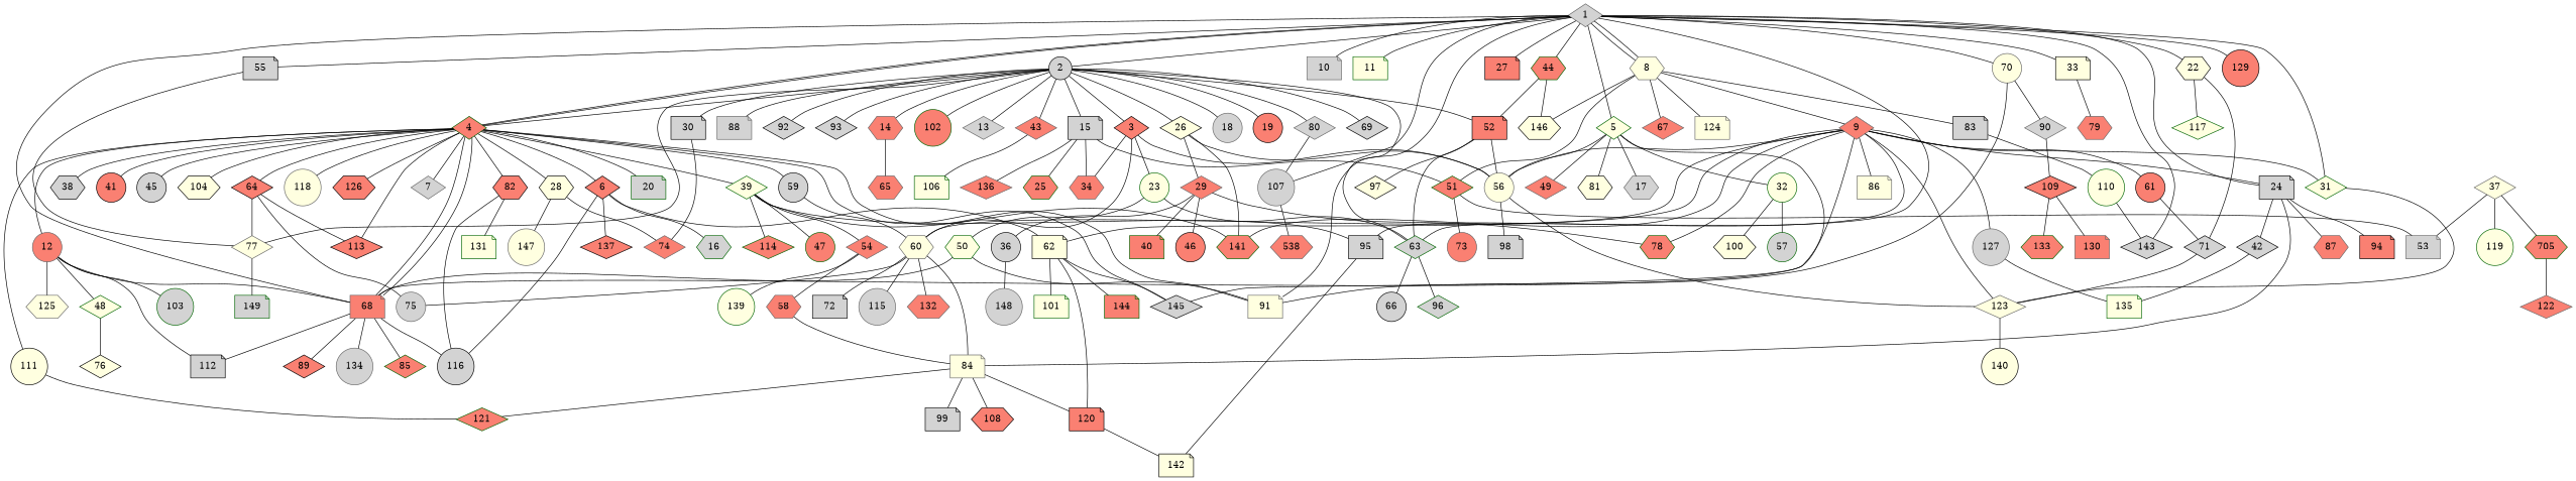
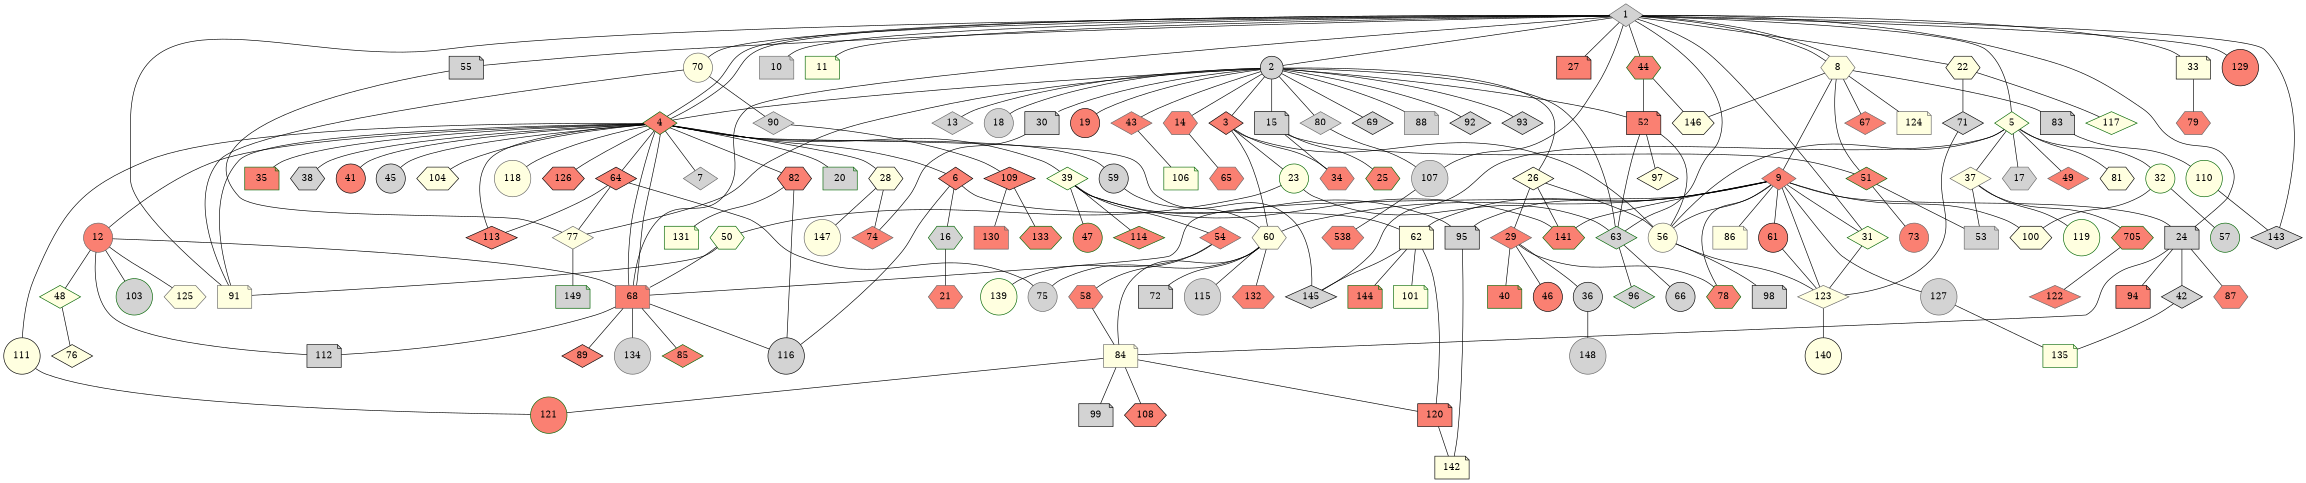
  graph {
    node [color=black fillcolor=salmon shape=diamond style=filled]
    1 [color=gray40 fillcolor=lightgrey]
    2 [fillcolor=lightgrey shape=circle]
    4 [color=darkgreen]
    5 [color=darkgreen fillcolor=lightyellow]
    8 [color=gray40 fillcolor=lightyellow shape=hexagon]
    10 [color=gray40 fillcolor=lightgrey shape=note]
    11 [color=darkgreen fillcolor=lightyellow shape=note]
    22 [fillcolor=lightyellow shape=hexagon]
    24 [fillcolor=lightgrey shape=note]
    27 [shape=note]
    31 [color=darkgreen fillcolor=lightyellow]
    33 [fillcolor=lightyellow shape=note]
    44 [color=darkgreen shape=hexagon]
    55 [fillcolor=lightgrey shape=note]
    63 [color=darkgreen fillcolor=lightgrey]
    68 [color=gray40 shape=note]
    70 [color=gray40 fillcolor=lightyellow shape=circle]
    91 [color=gray40 fillcolor=lightyellow shape=note]
    107 [color=gray40 fillcolor=lightgrey shape=circle]
    129 [shape=circle]
    143 [fillcolor=lightgrey]
    3
    13 [color=gray40 fillcolor=lightgrey]
    14 [color=gray40 shape=hexagon]
    15 [fillcolor=lightgrey shape=note]
    18 [color=gray40 fillcolor=lightgrey shape=circle]
    19 [shape=circle]
    26 [fillcolor=lightyellow]
    30 [fillcolor=lightgrey shape=note]
    43 [color=gray40]
    52 [shape=note]
    69 [fillcolor=lightgrey]
    77 [color=gray40 fillcolor=lightyellow]
    80 [color=gray40 fillcolor=lightgrey]
    88 [color=gray40 fillcolor=lightgrey shape=note]
    92 [fillcolor=lightgrey]
    93 [fillcolor=lightgrey]
-   102 [color=darkgreen shape=circle]
    6
    7 [color=gray40 fillcolor=lightgrey]
    12 [color=gray40 shape=circle]
    20 [color=darkgreen fillcolor=lightgrey shape=note]
    28 [fillcolor=lightyellow shape=hexagon]
+   35 [color=darkgreen shape=note]
    38 [fillcolor=lightgrey shape=hexagon]
    39 [color=darkgreen fillcolor=lightyellow]
    41 [shape=circle]
    45 [fillcolor=lightgrey shape=circle]
    59 [fillcolor=lightgrey shape=circle]
    64
    82 [shape=hexagon]
    104 [fillcolor=lightyellow shape=hexagon]
    111 [fillcolor=lightyellow shape=circle]
    113
    118 [color=gray40 fillcolor=lightyellow shape=circle]
    126 [shape=hexagon]
    145 [fillcolor=lightgrey]
    56 [color=gray40 fillcolor=lightyellow shape=circle]
    17 [color=gray40 fillcolor=lightgrey shape=hexagon]
    32 [color=darkgreen fillcolor=lightyellow shape=circle]
    37 [color=gray40 fillcolor=lightyellow]
    49 [color=gray40]
    81 [fillcolor=lightyellow shape=hexagon]
    146 [fillcolor=lightyellow shape=hexagon]
    9 [color=gray40]
    51 [color=darkgreen]
    67 [color=gray40]
    83 [fillcolor=lightgrey shape=note]
    124 [color=gray40 fillcolor=lightyellow shape=note]
    71 [fillcolor=lightgrey]
    117 [color=darkgreen fillcolor=lightyellow]
    94 [shape=note]
    42 [fillcolor=lightgrey]
    84 [color=gray40 fillcolor=lightyellow shape=note]
    87 [color=gray40 shape=hexagon]
    123 [color=gray40 fillcolor=lightyellow]
    79 [color=gray40 shape=hexagon]
    66 [fillcolor=lightgrey shape=circle]
    96 [color=darkgreen fillcolor=lightgrey]
    116 [fillcolor=lightgrey shape=circle]
    112 [fillcolor=lightgrey shape=note]
    85 [color=darkgreen]
    89
    134 [color=gray40 fillcolor=lightgrey shape=circle]
    90 [color=gray40 fillcolor=lightgrey]
    n86 [color=gray40 label=538 shape=hexagon]
    23 [color=darkgreen fillcolor=lightyellow shape=circle]
    34 [color=gray40 shape=hexagon]
    60 [color=gray40 fillcolor=lightyellow shape=hexagon]
    65 [color=gray40 shape=hexagon]
    25 [color=darkgreen shape=hexagon]
-   136 [color=gray40]
    141 [color=darkgreen shape=hexagon]
    29 [color=gray40]
    74 [color=gray40]
    106 [color=darkgreen fillcolor=lightyellow shape=note]
    97 [fillcolor=lightyellow]
    149 [color=darkgreen fillcolor=lightgrey shape=note]
    50 [color=darkgreen fillcolor=lightyellow shape=hexagon]
    98 [fillcolor=lightgrey shape=note]
    72 [fillcolor=lightgrey shape=note]
    75 [color=gray40 fillcolor=lightgrey shape=circle]
    115 [color=gray40 fillcolor=lightgrey shape=circle]
    132 [color=gray40 shape=hexagon]
    16 [color=darkgreen fillcolor=lightgrey shape=hexagon]
    62 [fillcolor=lightyellow shape=note]
-   137
    48 [color=darkgreen fillcolor=lightyellow]
    103 [color=darkgreen fillcolor=lightgrey shape=circle]
    125 [color=gray40 fillcolor=lightyellow shape=hexagon]
    147 [color=gray40 fillcolor=lightyellow shape=circle]
    95 [fillcolor=lightgrey shape=note]
    47 [color=darkgreen shape=circle]
    54 [color=gray40]
    114 [color=darkgreen]
    131 [color=darkgreen fillcolor=lightyellow shape=note]
-   121 [color=darkgreen]
+   121 [color=darkgreen shape=circle]
    100 [fillcolor=lightyellow shape=hexagon]
    57 [color=darkgreen fillcolor=lightgrey shape=circle]
    53 [color=gray40 fillcolor=lightgrey shape=note]
    n121 [color=darkgreen label=705 shape=hexagon]
    119 [color=darkgreen fillcolor=lightyellow shape=circle]
+   21 [color=gray40 shape=hexagon]
    101 [color=darkgreen fillcolor=lightyellow shape=note]
    120 [shape=note]
    144 [color=darkgreen shape=note]
    61 [shape=circle]
    78 [color=darkgreen shape=hexagon]
    86 [color=gray40 fillcolor=lightyellow shape=note]
    127 [color=gray40 fillcolor=lightgrey shape=circle]
    73 [color=gray40 shape=circle]
    110 [color=darkgreen fillcolor=lightyellow shape=circle]
    142 [fillcolor=lightyellow shape=note]
    140 [fillcolor=lightyellow shape=circle]
    135 [color=darkgreen fillcolor=lightyellow shape=note]
    76 [fillcolor=lightyellow]
    99 [fillcolor=lightgrey shape=note]
    108 [shape=hexagon]
    36 [fillcolor=lightgrey shape=circle]
    40 [color=darkgreen shape=note]
    46 [shape=circle]
    148 [color=gray40 fillcolor=lightgrey shape=circle]
    122 [color=gray40]
    58 [color=gray40 shape=hexagon]
    139 [color=darkgreen fillcolor=lightyellow shape=circle]
    109
    130 [color=gray40 shape=note]
    133 [color=darkgreen shape=hexagon]
    1 -- 2
    1 -- 4
    1 -- 4
    1 -- 5
    1 -- 8
    1 -- 8
    1 -- 10
    1 -- 11
    1 -- 22
    1 -- 24
    1 -- 27
    1 -- 31
    1 -- 33
    1 -- 44
    1 -- 55
    1 -- 63
    1 -- 68
    1 -- 70
    1 -- 91
    1 -- 107
    1 -- 129
    1 -- 143
    2 -- 4
    2 -- 63
    2 -- 3
    2 -- 13
    2 -- 14
    2 -- 15
    2 -- 18
    2 -- 19
    2 -- 26
    2 -- 30
    2 -- 43
    2 -- 52
    2 -- 69
    2 -- 77
    2 -- 80
    2 -- 88
    2 -- 92
    2 -- 93
-   2 -- 102
    4 -- 68
    4 -- 68
    4 -- 91
    4 -- 6
    4 -- 7
    4 -- 12
    4 -- 20
    4 -- 28
+   4 -- 35
    4 -- 38
    4 -- 39
    4 -- 41
    4 -- 45
    4 -- 59
    4 -- 64
    4 -- 82
    4 -- 104
    4 -- 111
    4 -- 113
    4 -- 118
    4 -- 126
    4 -- 145
    5 -- 145
    5 -- 56
    5 -- 17
    5 -- 32
+   5 -- 37
    5 -- 49
    5 -- 81
    8 -- 146
    8 -- 9
    8 -- 51
    8 -- 67
    8 -- 83
    8 -- 124
    22 -- 71
    22 -- 117
    24 -- 94
    24 -- 42
    24 -- 84
    24 -- 87
    31 -- 123
    33 -- 79
    44 -- 52
    44 -- 146
    55 -- 77
    63 -- 66
    63 -- 96
    68 -- 116
    68 -- 112
    68 -- 85
    68 -- 89
    68 -- 134
    70 -- 91
    70 -- 90
    107 -- n86
    3 -- 56
    3 -- 23
    3 -- 34
    3 -- 60
    14 -- 65
    15 -- 51
    15 -- 34
    15 -- 25
-   15 -- 136
    26 -- 56
    26 -- 141
    26 -- 29
    30 -- 74
    43 -- 106
    52 -- 63
    52 -- 56
    52 -- 97
    77 -- 149
    80 -- 107
    6 -- 116
    6 -- 16
    6 -- 62
-   6 -- 137
    12 -- 68
    12 -- 112
    12 -- 48
    12 -- 103
    12 -- 125
    28 -- 74
    28 -- 147
    39 -- 141
    39 -- 95
    39 -- 47
    39 -- 54
    39 -- 114
    59 -- 60
    64 -- 77
    64 -- 113
    64 -- 75
    82 -- 116
    82 -- 131
    111 -- 121
    56 -- 123
    56 -- 98
    32 -- 100
    32 -- 57
    37 -- 53
    37 -- n121
    37 -- 119
    9 -- 24
    9 -- 31
    9 -- 68
    9 -- 56
    9 -- 123
    9 -- 60
    9 -- 141
    9 -- 62
    9 -- 95
+   9 -- 100
    9 -- 61
    9 -- 78
    9 -- 86
    9 -- 127
    51 -- 53
    51 -- 73
    83 -- 110
    71 -- 123
    42 -- 135
    84 -- 121
    84 -- 120
    84 -- 99
    84 -- 108
    123 -- 140
    90 -- 109
    23 -- 63
    23 -- 50
    60 -- 84
    60 -- 72
    60 -- 75
    60 -- 115
    60 -- 132
    29 -- 78
    29 -- 36
    29 -- 40
    29 -- 46
    50 -- 68
    50 -- 91
+   16 -- 21
    62 -- 145
    62 -- 101
    62 -- 120
    62 -- 144
    48 -- 76
    95 -- 142
    54 -- 58
    54 -- 139
    n121 -- 122
    120 -- 142
-   61 -- 71
+   61 -- 123
    127 -- 135
    110 -- 143
    36 -- 148
    58 -- 84
    109 -- 130
    109 -- 133
  }
